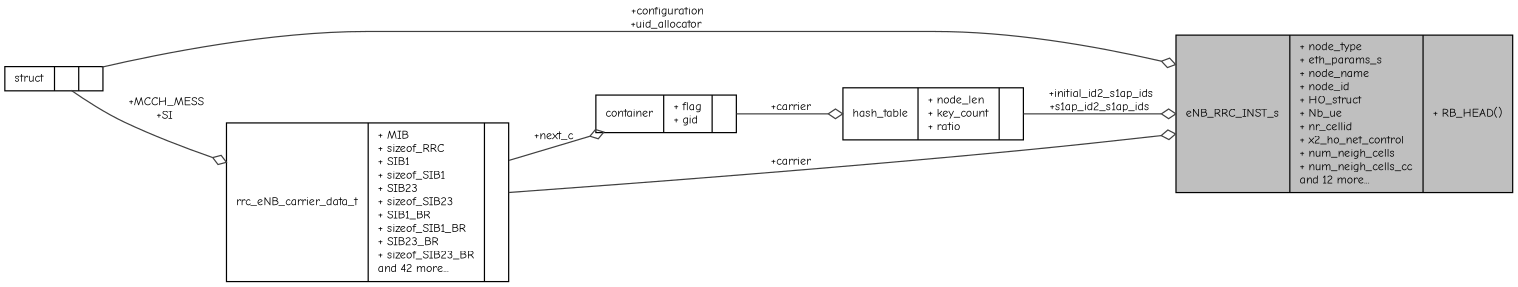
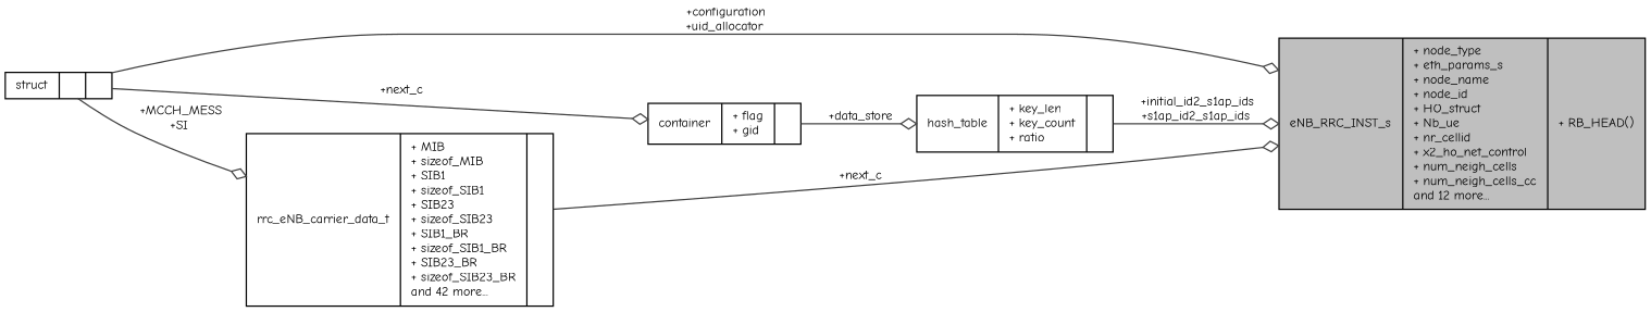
  digraph {
    fontname="Comic Neue"
    rankdir=LR
    node [color=black fillcolor=white fontname="Comic Neue" fontsize=10 shape=record style=filled]
    edge [arrowhead=odiamond color=grey25 fontname="Comic Neue" fontsize=10 labelfontname=Helvetica labelfontsize=10 style=solid]
    n1 [fillcolor=grey75 fontcolor=black height=0.2 label="{eNB_RRC_INST_s\n|+ node_type\l+ eth_params_s\l+ node_name\l+ node_id\l+ HO_struct\l+ Nb_ue\l+ nr_cellid\l+ x2_ho_net_control\l+ num_neigh_cells\l+ num_neigh_cells_cc\land 12 more...\l|+ RB_HEAD()\l}" width=0.4]
    n2 [height=0.2 label="{struct\n||}" width=0.4]
    n3 [height=0.2 label="{container\n|+ flag\l+ gid\l|}" width=0.4]
-   n4 [height=0.2 label="{rrc_eNB_carrier_data_t\n|+ MIB\l+ sizeof_RRC\l+ SIB1\l+ sizeof_SIB1\l+ SIB23\l+ sizeof_SIB23\l+ SIB1_BR\l+ sizeof_SIB1_BR\l+ SIB23_BR\l+ sizeof_SIB23_BR\land 42 more...\l|}" width=0.4]
-   n5 [height=0.2 label="{hash_table\n|+ node_len\l+ key_count\l+ ratio\l|}" width=0.4]
+   n4 [height=0.2 label="{rrc_eNB_carrier_data_t\n|+ MIB\l+ sizeof_MIB\l+ SIB1\l+ sizeof_SIB1\l+ SIB23\l+ sizeof_SIB23\l+ SIB1_BR\l+ sizeof_SIB1_BR\l+ SIB23_BR\l+ sizeof_SIB23_BR\land 42 more...\l|}" width=0.4]
+   n5 [height=0.2 label="{hash_table\n|+ key_len\l+ key_count\l+ ratio\l|}" width=0.4]
    n2 -> n1 [label=" +configuration\n+uid_allocator"]
-   n4 -> n3 [label=" +next_c"]
+   n2 -> n3 [label=" +next_c"]
    n2 -> n4 [label=" +MCCH_MESS\n+SI"]
-   n3 -> n5 [label=" +carrier"]
-   n4 -> n1 [label=" +carrier"]
+   n3 -> n5 [label=" +data_store"]
+   n4 -> n1 [label=" +next_c"]
    n5 -> n1 [label=" +initial_id2_s1ap_ids\n+s1ap_id2_s1ap_ids"]
  }
